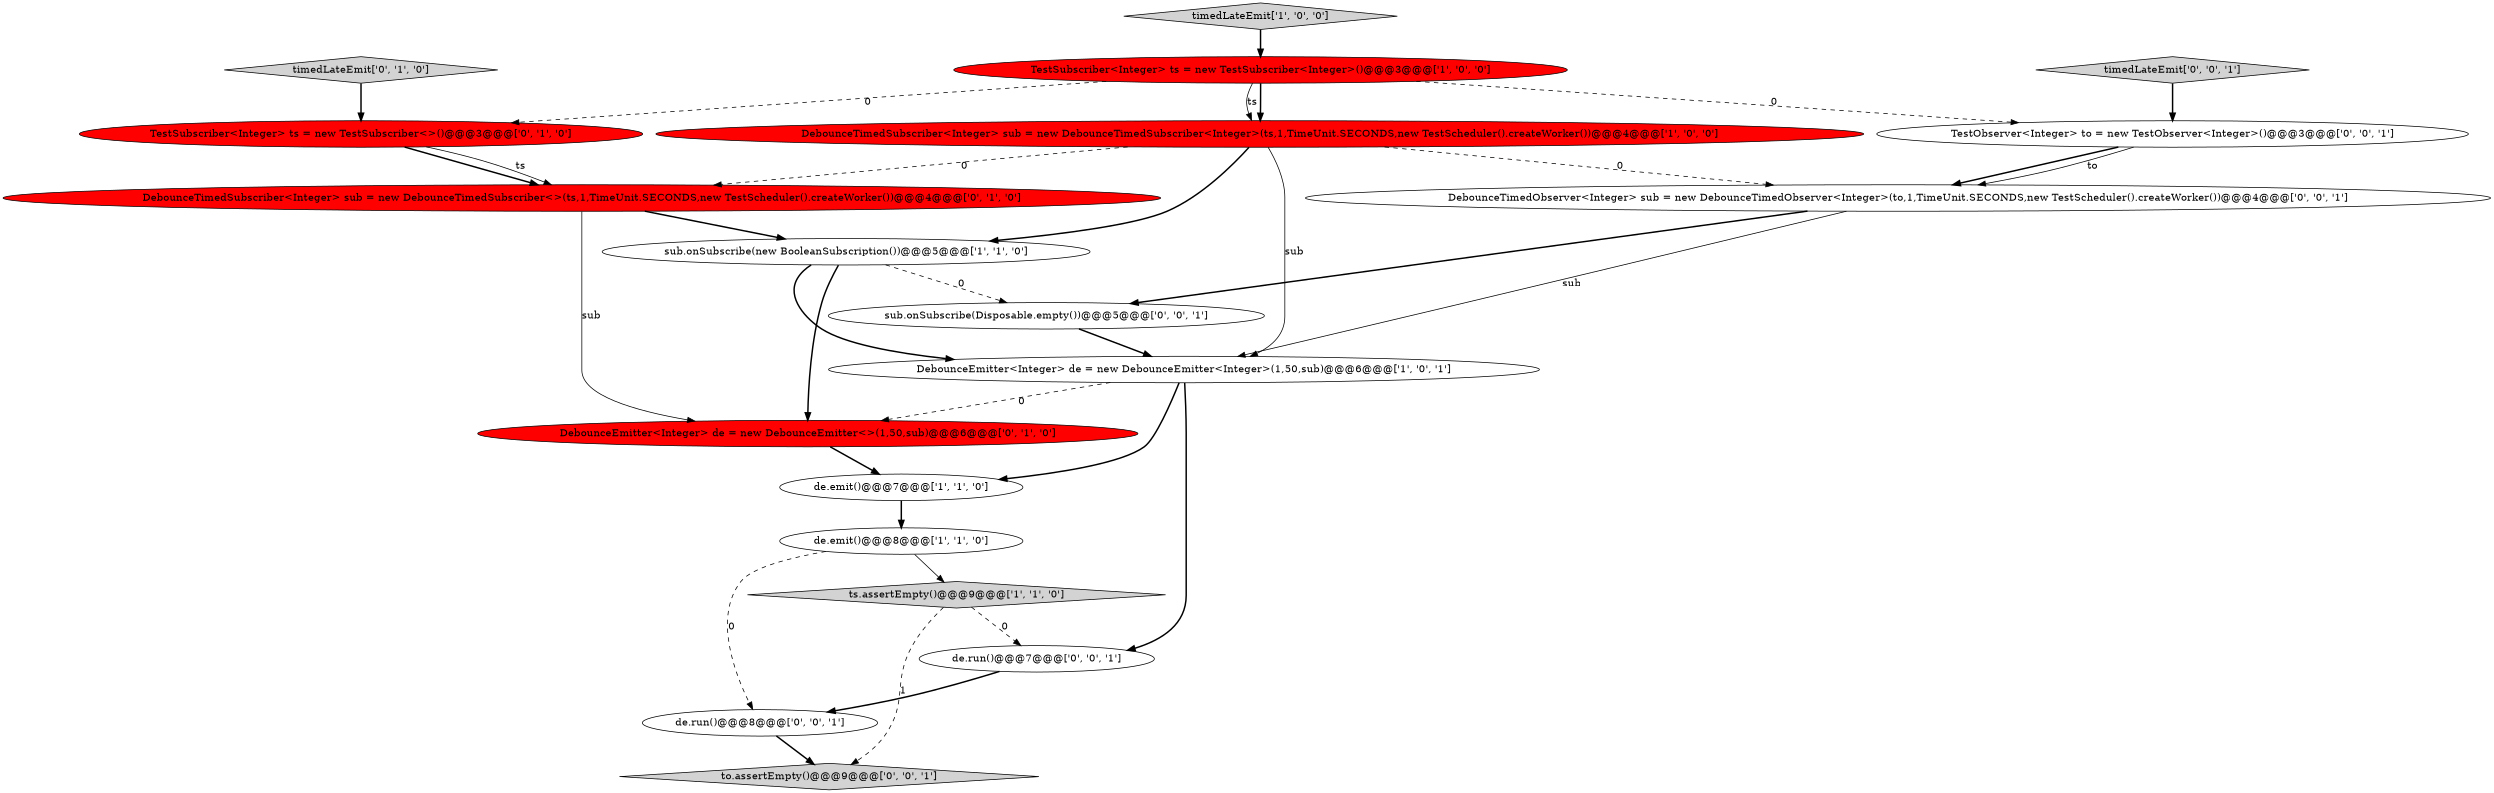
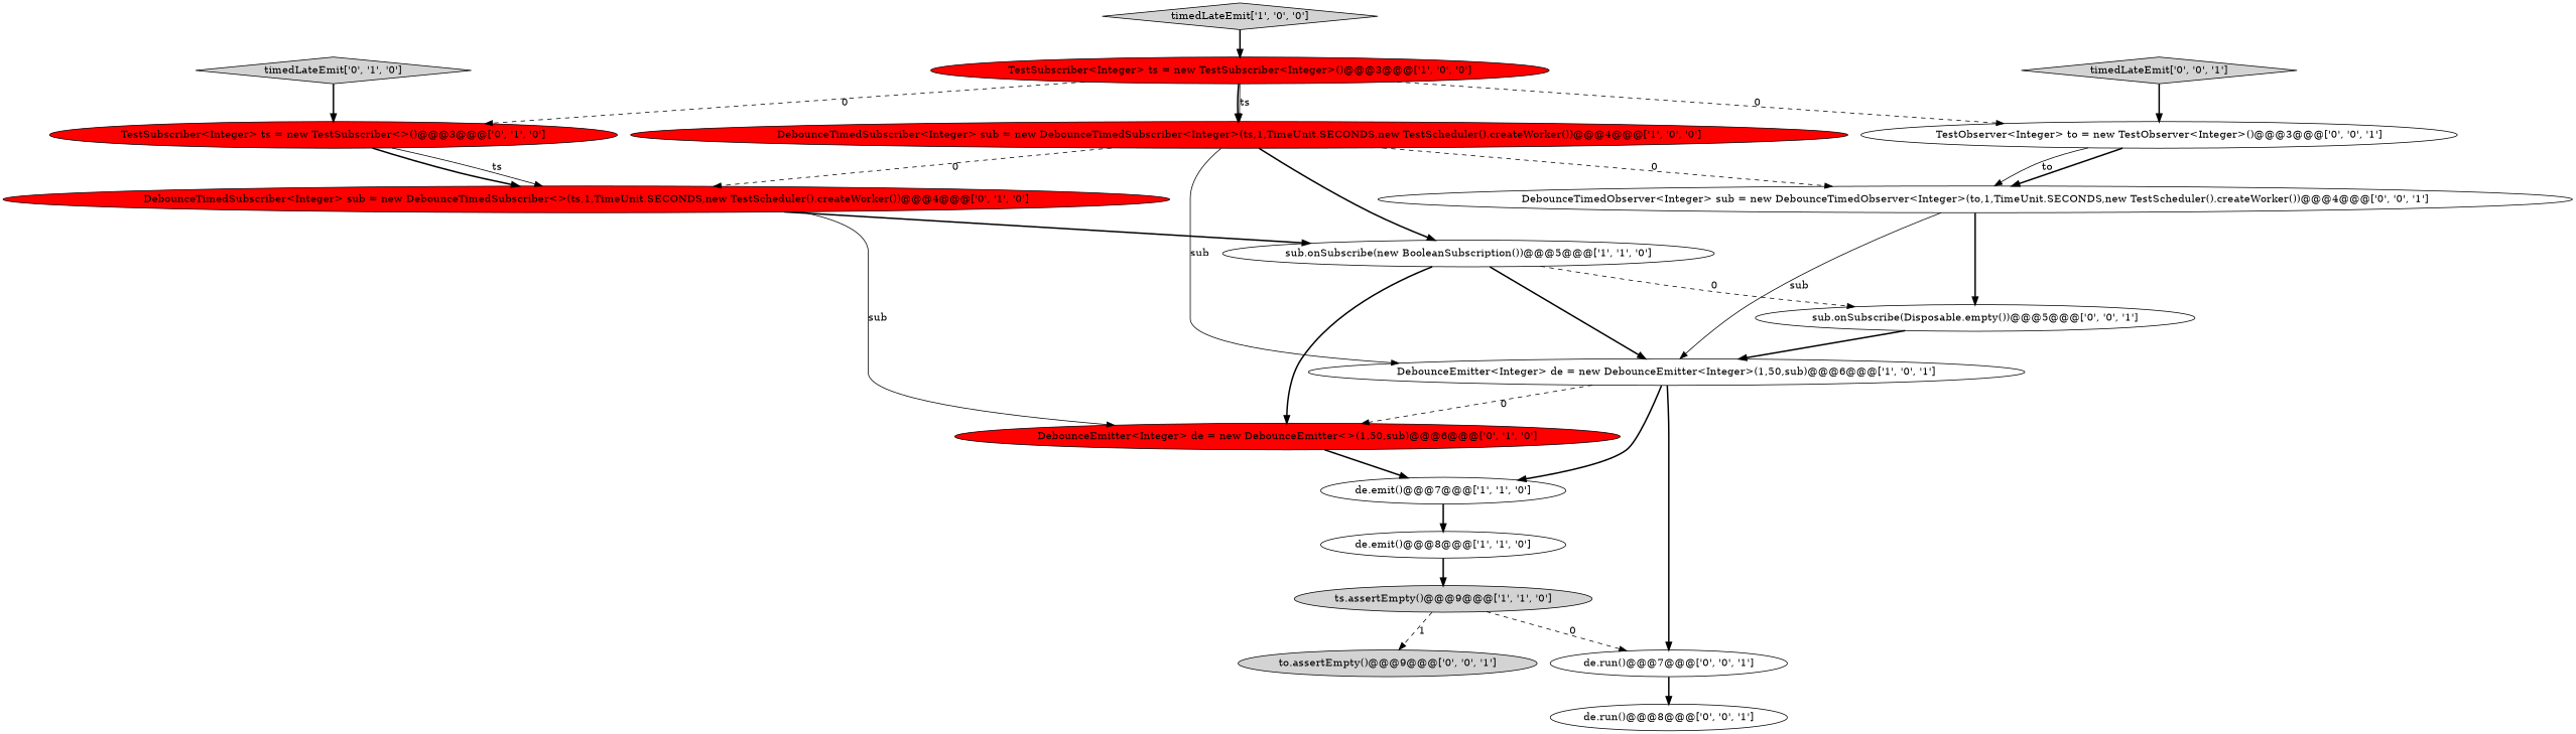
  digraph {
    node [fillcolor=white shape=ellipse style=filled]
    edge [style=bold]
    n1 [label="sub.onSubscribe(new BooleanSubscription())@@@5@@@['1', '1', '0']"]
    n2 [label="sub.onSubscribe(Disposable.empty())@@@5@@@['0', '0', '1']"]
    n3 [label="DebounceEmitter<Integer> de = new DebounceEmitter<Integer>(1,50,sub)@@@6@@@['1', '0', '1']"]
    n4 [fillcolor=red label="DebounceEmitter<Integer> de = new DebounceEmitter<>(1,50,sub)@@@6@@@['0', '1', '0']"]
    n5 [label="de.emit()@@@7@@@['1', '1', '0']"]
    n6 [label="de.run()@@@7@@@['0', '0', '1']"]
    n7 [label="de.emit()@@@8@@@['1', '1', '0']"]
    n8 [label="de.run()@@@8@@@['0', '0', '1']"]
-   n9 [fillcolor=lightgray label="ts.assertEmpty()@@@9@@@['1', '1', '0']" shape=diamond]
-   n10 [fillcolor=lightgray label="to.assertEmpty()@@@9@@@['0', '0', '1']" shape=diamond]
+   n9 [fillcolor=lightgray label="ts.assertEmpty()@@@9@@@['1', '1', '0']"]
+   n10 [fillcolor=lightgray label="to.assertEmpty()@@@9@@@['0', '0', '1']"]
    n11 [fillcolor=lightgray label="timedLateEmit['0', '0', '1']" shape=diamond]
    n12 [label="TestObserver<Integer> to = new TestObserver<Integer>()@@@3@@@['0', '0', '1']"]
    n13 [label="DebounceTimedObserver<Integer> sub = new DebounceTimedObserver<Integer>(to,1,TimeUnit.SECONDS,new TestScheduler().createWorker())@@@4@@@['0', '0', '1']"]
    n14 [fillcolor=red label="DebounceTimedSubscriber<Integer> sub = new DebounceTimedSubscriber<Integer>(ts,1,TimeUnit.SECONDS,new TestScheduler().createWorker())@@@4@@@['1', '0', '0']"]
    n15 [fillcolor=red label="DebounceTimedSubscriber<Integer> sub = new DebounceTimedSubscriber<>(ts,1,TimeUnit.SECONDS,new TestScheduler().createWorker())@@@4@@@['0', '1', '0']"]
    n16 [fillcolor=red label="TestSubscriber<Integer> ts = new TestSubscriber<>()@@@3@@@['0', '1', '0']"]
    n17 [fillcolor=lightgray label="timedLateEmit['1', '0', '0']" shape=diamond]
    n18 [fillcolor=red label="TestSubscriber<Integer> ts = new TestSubscriber<Integer>()@@@3@@@['1', '0', '0']"]
    n19 [fillcolor=lightgray label="timedLateEmit['0', '1', '0']" shape=diamond]
    n1 -> n2 [label=0 style=dashed]
    n1 -> n3
    n1 -> n4
    n2 -> n3
    n3 -> n4 [label=0 style=dashed]
    n3 -> n5
    n3 -> n6
    n4 -> n5
    n5 -> n7
    n6 -> n8
-   n7 -> n8 [label=0 style=dashed]
-   n7 -> n9 [style=solid]
-   n8 -> n10
+   n7 -> n9
    n9 -> n6 [label=0 style=dashed]
    n9 -> n10 [label=1 style=dashed]
    n11 -> n12
    n12 -> n13
    n12 -> n13 [label=to style=solid]
    n13 -> n2
    n13 -> n3 [label=sub style=solid]
    n14 -> n1
    n14 -> n3 [label=sub style=solid]
    n14 -> n13 [label=0 style=dashed]
    n14 -> n15 [label=0 style=dashed]
    n15 -> n1
    n15 -> n4 [label=sub style=solid]
    n16 -> n15
    n16 -> n15 [label=ts style=solid]
    n17 -> n18
    n18 -> n12 [label=0 style=dashed]
    n18 -> n14
    n18 -> n14 [label=ts style=solid]
    n18 -> n16 [label=0 style=dashed]
    n19 -> n16
  }
